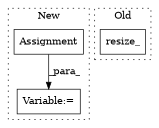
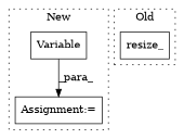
  digraph {
    node [a=32 shape=box]
-   n1 [l="9,1" label=Assignment s="1061,1103"]
-   n2 [a=7 l=1 label="Variable:=" s=1060]
+   n1 [l="9,1" label=Variable s="1061,1103"]
+   n2 [a=7 l=1 label="Assignment:=" s=1060]
    n3 [l="8,1" label=resize_ s="1566,1581"]
    subgraph cluster_1 {
      label=New
      style=dotted
      n1
      n2
    }
    subgraph cluster_2 {
      label=Old
      style=dotted
      n3
    }
    n1 -> n2 [label=_para_]
  }
